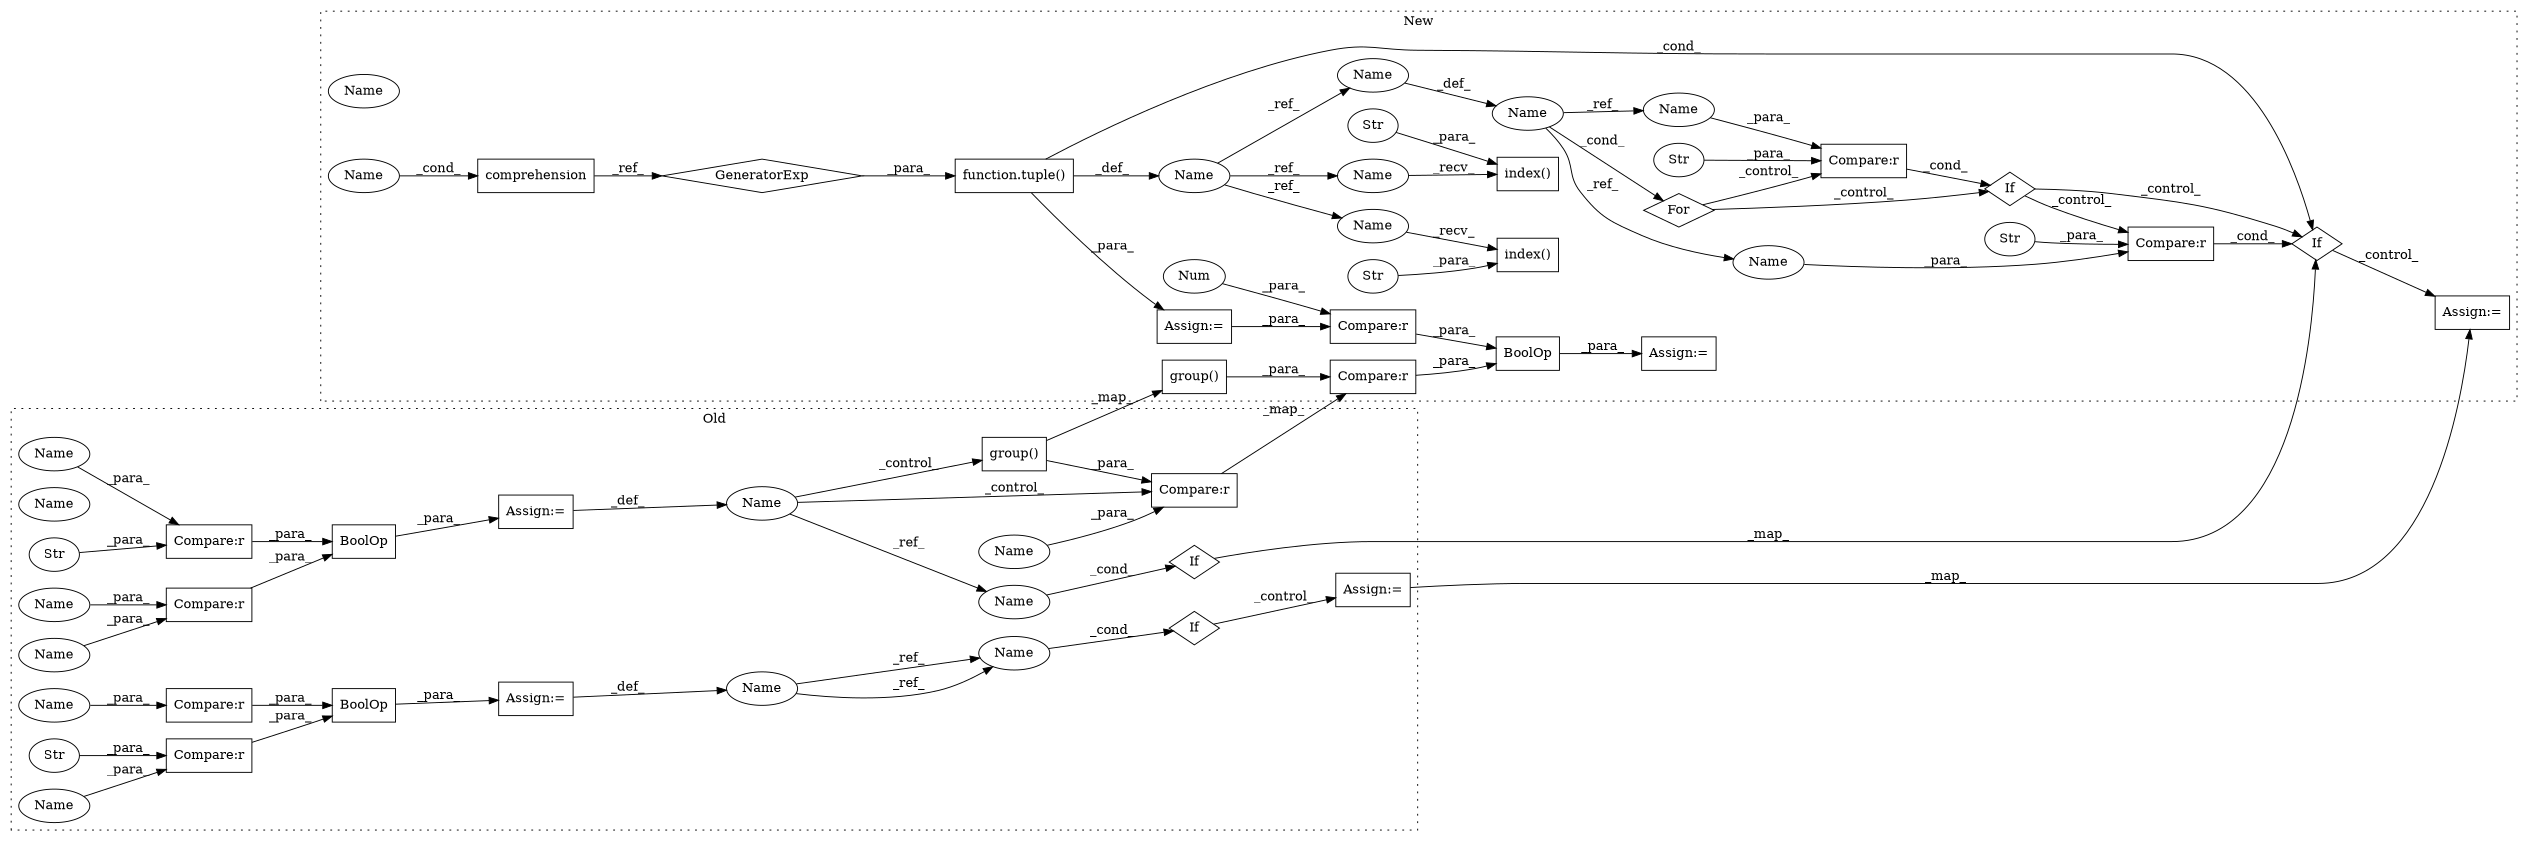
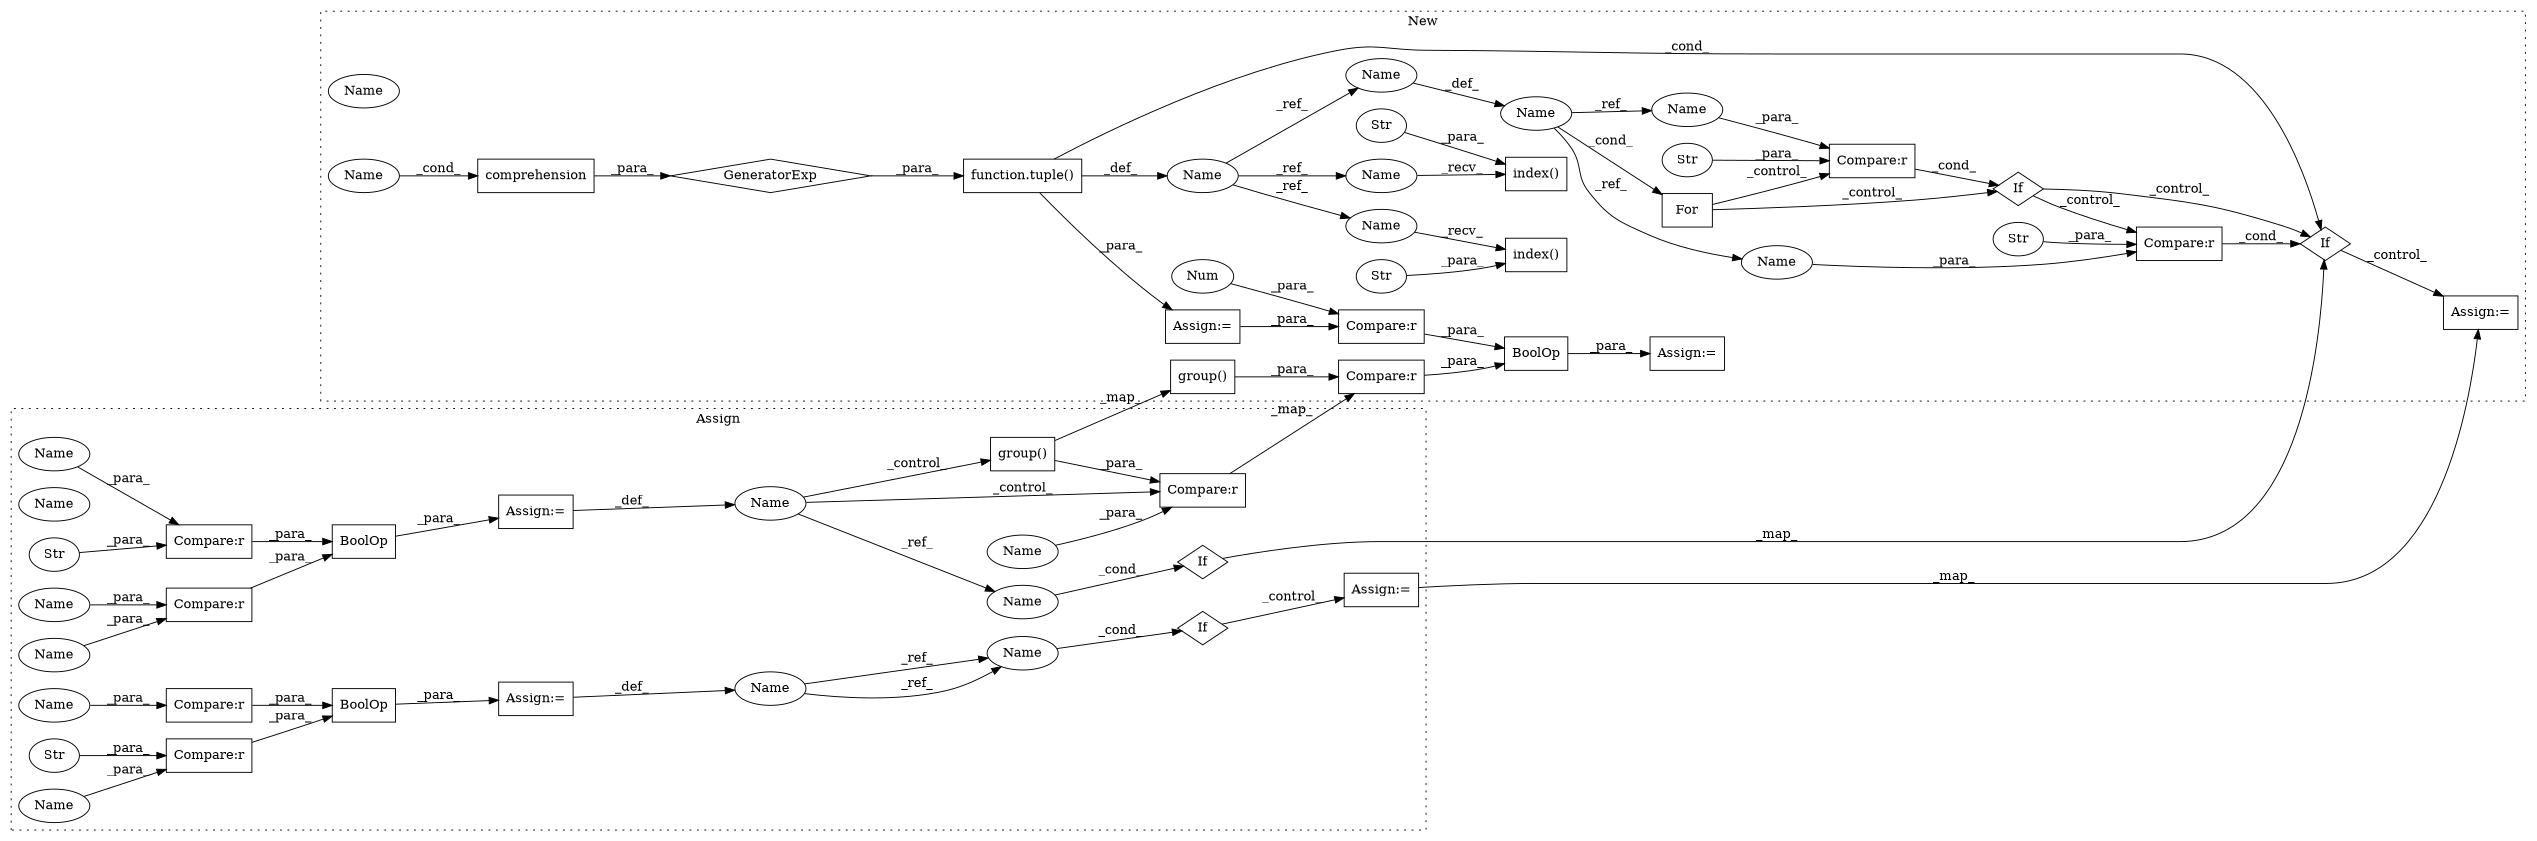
  digraph {
    rankdir=LR
    node [a=87 l=3 s=2092 shape=ellipse]
    n1 [a=72 l=38 label=BoolOp shape=box]
    n2 [a=96 l="3,14" label=If s="2697,2714" shape=diamond]
    n3 [a=40 l=14 label="Compare:r" shape=box]
    n4 [a=40 l=19 label="Compare:r" s=2111 shape=box]
    n5 [a=66 l=5 label=Str]
    n6 [l=14 label=Name s=2075]
    n7 [a=68 label="Assign:=" s=2736 shape=box]
    n8 [l=14 label=Name s=2700]
    n9 [a=40 l=15 label="Compare:r" s=2026 shape=box]
    n10 [a=96 l="3,14" label=If s="2598,2616" shape=diamond]
    n11 [a=40 l=20 label="Compare:r" s=2046 shape=box]
    n12 [a=66 l=6 label=Str s=2026]
    n13 [l=15 label=Name s=2008]
    n14 [a=40 l=31 label="Compare:r" s=2313 shape=box]
    n15 [a=72 l=40 label=BoolOp s=2026 shape=box]
    n16 [a=75 l="12,1" label="group()" s="2325,2343" shape=box]
    n17 [a=68 label="Assign:=" s=2089 shape=box]
    n18 [a=68 label="Assign:=" s=2023 shape=box]
    n19 [l=4 label=Name s=2126]
    n20 [l=4 label=Name s=2062]
    n21 [l=8 label=Name s=2046]
    n22 [l=8 label=Name s=2313]
    n23 [l=15 label=Name s=2601]
    n24 [l=5 label=Name s=2036]
    n25 [l=5 label=Name s=2101]
    n26 [l=14 label=Name s=2700]
    n27 [a=72 l=36 label=BoolOp s=2347 shape=box]
    n28 [a=40 l=7 label="Compare:r" s=2376 shape=box]
    n29 [a=75 l="6,39" label="function.tuple()" s="2035,2042" shape=box]
    n30 [a=96 l="3,18" label=If s="2475,2495" shape=diamond]
    n31 [a=75 l="18,1" label="index()" s="2292,2320" shape=box]
    n32 [a=66 l=10 label=Str s=2310]
    n33 [a=75 l="18,1" label="index()" s="2264,2288" shape=box]
    n34 [a=66 l=6 label=Str s=2282]
-   n35 [a=107 l="4,14" label=For s="2437,2461" shape=diamond]
+   n35 [a=107 l="4,14" label=For s="2437,2461" shape=box]
    n36 [a=76 l=1 label=Num s=2382]
    n37 [a=40 l=15 label="Compare:r" s=2770 shape=box]
    n38 [a=66 l=6 label=Str s=2779]
    n39 [a=40 l=17 label="Compare:r" s=2478 shape=box]
    n40 [a=66 l=8 label=Str s=2487]
    n41 [a=68 label="Assign:=" s=2903 shape=box]
    n42 [l=5 label=Name s=2441]
    n43 [l=11 label=Name s=2021]
    n44 [a=55 l=1 label=GeneratorExp s=2041 shape=diamond]
    n45 [l=1 label=Name s=2041]
    n46 [a=45 label=comprehension s=2043 shape=box]
    n47 [a=68 label="Assign:=" s=2344 shape=box]
    n48 [a=96 l="0,18" label=If s="2770,2785" shape=diamond]
    n49 [a=40 l=25 label="Compare:r" s=2347 shape=box]
    n50 [a=75 l="12,1" label="group()" s="2353,2371" shape=box]
    n51 [a=68 label="Assign:=" s=2261 shape=box]
    n52 [l=5 label=Name s=2770]
    n53 [l=5 label=Name s=2478]
    n54 [l=1 label=Name s=2041]
    n55 [l=11 label=Name s=2292]
    n56 [l=11 label=Name s=2450]
    n57 [l=11 label=Name s=2264]
    subgraph cluster_1 {
-     label=Old
+     label=Assign
      style=dotted
      n1
      n2
      n3
      n4
      n5
      n6
      n7
      n8
      n9
      n10
      n11
      n12
      n13
      n14
      n15
      n16
      n17
      n18
      n19
      n20
      n21
      n22
      n23
      n24
      n25
      n26
    }
    subgraph cluster_2 {
      label=New
      style=dotted
      n27
      n28
      n29
      n30
      n31
      n32
      n33
      n34
      n35
      n36
      n37
      n38
      n39
      n40
      n41
      n42
      n43
      n44
      n45
      n46
      n47
      n48
      n49
      n50
      n51
      n52
      n53
      n54
      n55
      n56
      n57
    }
    n1 -> n17 [label=_para_]
    n2 -> n7 [label=_control_]
    n3 -> n1 [label=_para_]
    n4 -> n1 [label=_para_]
    n5 -> n3 [label=_para_]
    n6 -> n26 [label=_ref_]
    n6 -> n26 [label=_ref_]
    n7 -> n41 [label=_map_]
    n9 -> n15 [label=_para_]
    n10 -> n48 [label=_map_]
    n11 -> n15 [label=_para_]
    n12 -> n9 [label=_para_]
    n13 -> n14 [label=_control_]
    n13 -> n16 [label=_control_]
    n13 -> n23 [label=_ref_]
    n14 -> n49 [label=_map_]
    n15 -> n18 [label=_para_]
    n16 -> n14 [label=_para_]
    n16 -> n50 [label=_map_]
    n17 -> n6 [label=_def_]
    n18 -> n13 [label=_def_]
    n19 -> n4 [label=_para_]
    n20 -> n11 [label=_para_]
    n21 -> n11 [label=_para_]
    n22 -> n14 [label=_para_]
    n23 -> n10 [label=_cond_]
    n24 -> n9 [label=_para_]
    n25 -> n3 [label=_para_]
    n26 -> n2 [label=_cond_]
    n27 -> n47 [label=_para_]
    n28 -> n27 [label=_para_]
    n29 -> n43 [label=_def_]
    n29 -> n48 [label=_cond_]
    n29 -> n51 [label=_para_]
    n30 -> n37 [label=_control_]
    n30 -> n48 [label=_control_]
    n32 -> n31 [label=_para_]
    n34 -> n33 [label=_para_]
    n35 -> n30 [label=_control_]
    n35 -> n39 [label=_control_]
    n36 -> n28 [label=_para_]
    n37 -> n48 [label=_cond_]
    n38 -> n37 [label=_para_]
    n39 -> n30 [label=_cond_]
    n40 -> n39 [label=_para_]
    n42 -> n35 [label=_cond_]
    n42 -> n52 [label=_ref_]
    n42 -> n53 [label=_ref_]
    n43 -> n55 [label=_ref_]
    n43 -> n56 [label=_ref_]
    n43 -> n57 [label=_ref_]
    n44 -> n29 [label=_para_]
-   n46 -> n44 [label=_ref_]
+   n46 -> n44 [label=_para_]
    n48 -> n41 [label=_control_]
    n49 -> n27 [label=_para_]
    n50 -> n49 [label=_para_]
    n51 -> n28 [label=_para_]
    n52 -> n37 [label=_para_]
    n53 -> n39 [label=_para_]
    n54 -> n46 [label=_cond_]
    n55 -> n31 [label=_recv_]
    n56 -> n42 [label=_def_]
    n57 -> n33 [label=_recv_]
  }
